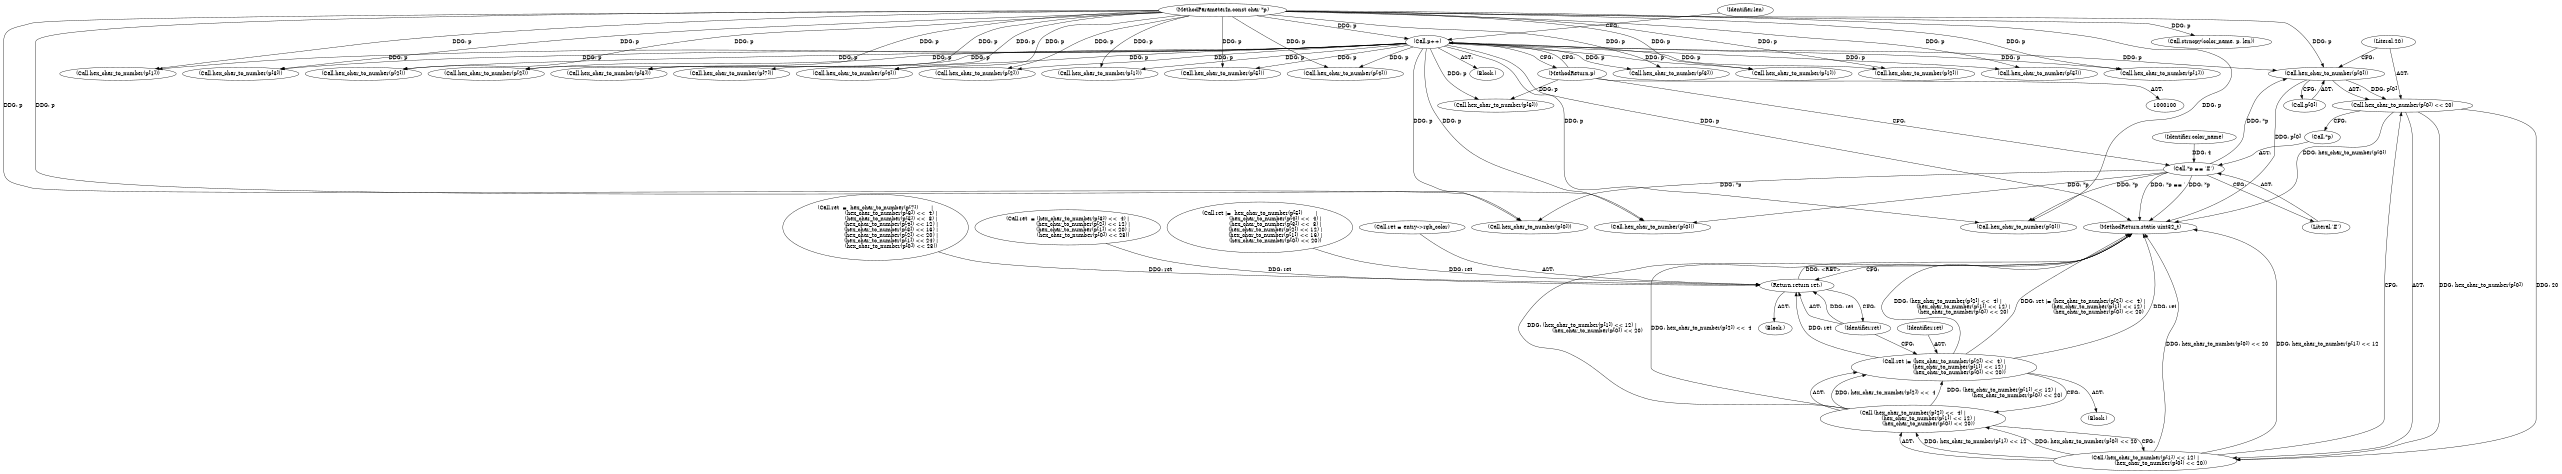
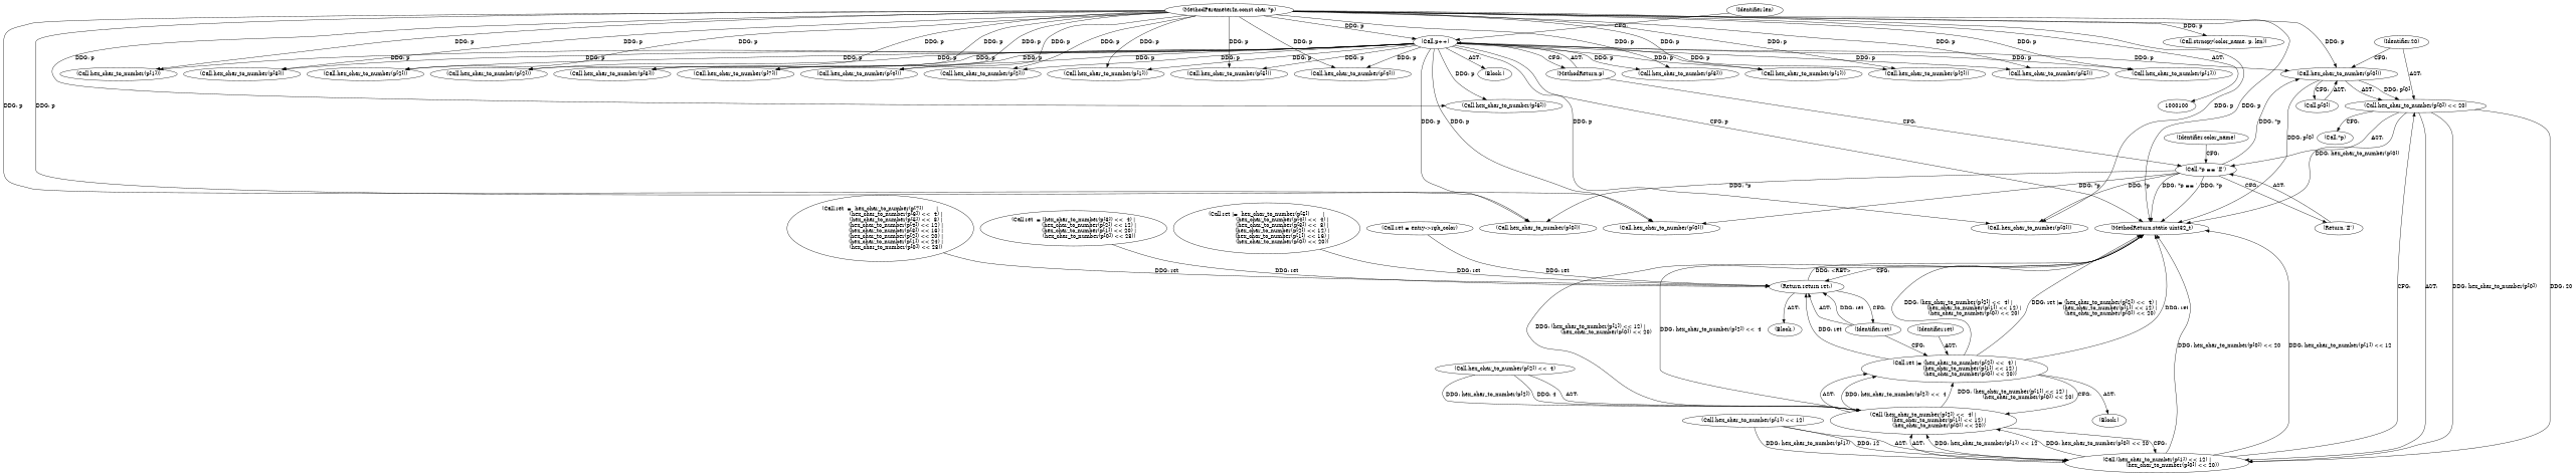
  digraph {
    n1 [label="(Call,hex_char_to_number(p[0]))"]
    n2 [label="(Call,hex_char_to_number(p[0]) << 20)"]
    n3 [label="(Call,p[0])"]
    n4 [label="(MethodReturn,static uint32_t)"]
    n5 [label="(Call,(hex_char_to_number(p[1]) << 12) |\n                   (hex_char_to_number(p[0]) << 20))"]
    n6 [label="(Call,*p)"]
    n7 [label="(Return,return ret;)"]
    n8 [label="(Call,p++)"]
    n9 [label="(Call,hex_char_to_number(p[1]))"]
    n10 [label="(Call,hex_char_to_number(p[6]))"]
    n11 [label="(Call,hex_char_to_number(p[3]))"]
    n12 [label="(Call,hex_char_to_number(p[2]))"]
    n13 [label="(Call,hex_char_to_number(p[2]))"]
    n14 [label="(Call,hex_char_to_number(p[3]))"]
    n15 [label="(Block,)"]
    n16 [label="(Call,hex_char_to_number(p[0]))"]
    n17 [label="(Call,hex_char_to_number(p[7]))"]
    n18 [label="(Call,hex_char_to_number(p[4]))"]
    n19 [label="(Call,hex_char_to_number(p[2]))"]
    n20 [label="(Call,hex_char_to_number(p[1]))"]
    n21 [label="(Call,hex_char_to_number(p[5]))"]
    n22 [label="(Call,hex_char_to_number(p[3]))"]
    n23 [label="(Call,hex_char_to_number(p[1]))"]
    n24 [label="(Call,hex_char_to_number(p[0]))"]
    n25 [label="(Call,hex_char_to_number(p[2]))"]
    n26 [label="(Call,hex_char_to_number(p[5]))"]
    n27 [label="(Call,hex_char_to_number(p[1]))"]
    n28 [label="(MethodReturn,p)"]
    n29 [label="(Call,hex_char_to_number(p[0]))"]
    n30 [label="(Call,hex_char_to_number(p[4]))"]
    n31 [label="(Call,*p == '#')"]
    n32 [label="(MethodParameterIn,const char *p)"]
    n33 [label="(Call,strncpy(color_name, p, len))"]
    1000100
-   n35 [label="(Literal,'#')"]
+   n35 [label="(Return,'#')"]
    n36 [label="(Call,(hex_char_to_number(p[2]) <<  4) |\n                   (hex_char_to_number(p[1]) << 12) |\n                   (hex_char_to_number(p[0]) << 20))"]
-   n37 [label="(Literal,20)"]
+   n37 [label="(Identifier,20)"]
    n38 [label="(Call,ret |= (hex_char_to_number(p[2]) <<  4) |\n                   (hex_char_to_number(p[1]) << 12) |\n                   (hex_char_to_number(p[0]) << 20))"]
    n39 [label="(Block,)"]
    n40 [label="(Identifier,ret)"]
    n41 [label="(Block,)"]
    n42 [label="(Call,ret  =  hex_char_to_number(p[7])        |\n                   (hex_char_to_number(p[6]) <<  4) |\n                   (hex_char_to_number(p[5]) <<  8) |\n                   (hex_char_to_number(p[4]) << 12) |\n                   (hex_char_to_number(p[3]) << 16) |\n                   (hex_char_to_number(p[2]) << 20) |\n                   (hex_char_to_number(p[1]) << 24) |\n                   (hex_char_to_number(p[0]) << 28))"]
    n43 [label="(Identifier,color_name)"]
    n44 [label="(Call,ret  = (hex_char_to_number(p[3]) <<  4) |\n                   (hex_char_to_number(p[2]) << 12) |\n                   (hex_char_to_number(p[1]) << 20) |\n                   (hex_char_to_number(p[0]) << 28))"]
    n45 [label="(Call,ret |=  hex_char_to_number(p[5])        |\n                   (hex_char_to_number(p[4]) <<  4) |\n                   (hex_char_to_number(p[3]) <<  8) |\n                   (hex_char_to_number(p[2]) << 12) |\n                   (hex_char_to_number(p[1]) << 16) |\n                   (hex_char_to_number(p[0]) << 20))"]
    n46 [label="(Identifier,ret)"]
    n47 [label="(Call,ret = entry->rgb_color)"]
+   n48 [label="(Call,hex_char_to_number(p[2]) <<  4)"]
    n49 [label="(Identifier,len)"]
+   n50 [label="(Call,hex_char_to_number(p[1]) << 12)"]
    n1 -> n2 [label="AST: "]
    n1 -> n2 [label="DDG: p[0]"]
    n1 -> n3 [label="CFG: "]
    n1 -> n4 [label="DDG: p[0]"]
    n2 -> n4 [label="DDG: hex_char_to_number(p[0])"]
    n2 -> n5 [label="AST: "]
    n2 -> n5 [label="DDG: hex_char_to_number(p[0])"]
    n2 -> n5 [label="DDG: 20"]
    n2 -> n6 [label="CFG: "]
    n3 -> n1 [label="AST: "]
    n4 -> n7 [label="CFG: "]
    n5 -> n2 [label="CFG: "]
    n5 -> n4 [label="DDG: hex_char_to_number(p[0]) << 20"]
    n5 -> n4 [label="DDG: hex_char_to_number(p[1]) << 12"]
    n5 -> n36 [label="AST: "]
    n5 -> n36 [label="DDG: hex_char_to_number(p[1]) << 12"]
    n5 -> n36 [label="DDG: hex_char_to_number(p[0]) << 20"]
-   n6 -> n31 [label="AST: "]
+   n2 -> n31 [label="AST: "]
    n7 -> n4 [label="DDG: <RET>"]
    n7 -> n40 [label="CFG: "]
    n7 -> n41 [label="AST: "]
    n8 -> n1 [label="DDG: p"]
-   n8 -> n4 [label="DDG: p"]
+   n8 -> n4 [label="CFG: p"]
    n8 -> n9 [label="DDG: p"]
    n8 -> n10 [label="DDG: p"]
    n8 -> n11 [label="DDG: p"]
    n8 -> n12 [label="DDG: p"]
    n8 -> n13 [label="DDG: p"]
    n8 -> n14 [label="DDG: p"]
    n8 -> n15 [label="AST: "]
    n8 -> n16 [label="DDG: p"]
+   n8 -> n17 [label="DDG: p"]
    n8 -> n18 [label="DDG: p"]
    n8 -> n19 [label="DDG: p"]
    n8 -> n20 [label="DDG: p"]
    n8 -> n21 [label="DDG: p"]
    n8 -> n22 [label="DDG: p"]
    n8 -> n23 [label="DDG: p"]
    n8 -> n24 [label="DDG: p"]
    n8 -> n25 [label="DDG: p"]
    n8 -> n26 [label="DDG: p"]
    n8 -> n27 [label="DDG: p"]
    n8 -> n28 [label="CFG: "]
    n8 -> n29 [label="DDG: p"]
    n8 -> n30 [label="DDG: p"]
-   n28 -> n8 [label="CFG: "]
+   n28 -> n8 [label="AST: "]
    n28 -> n31 [label="CFG: "]
    n31 -> n1 [label="DDG: *p"]
    n31 -> n4 [label="DDG: *p == '"]
    n31 -> n4 [label="DDG: *p"]
    n31 -> n16 [label="DDG: *p"]
    n31 -> n24 [label="DDG: *p"]
    n31 -> n29 [label="DDG: *p"]
    n31 -> n35 [label="CFG: "]
    n32 -> n1 [label="DDG: p"]
+   n32 -> n4 [label="DDG: p"]
    n32 -> n8 [label="DDG: p"]
    n32 -> n9 [label="DDG: p"]
-   n28 -> n10 [label="DDG: p"]
+   n32 -> n10 [label="DDG: p"]
    n32 -> n11 [label="DDG: p"]
    n32 -> n12 [label="DDG: p"]
    n32 -> n13 [label="DDG: p"]
    n32 -> n14 [label="DDG: p"]
    n32 -> n16 [label="DDG: p"]
    n32 -> n17 [label="DDG: p"]
    n32 -> n18 [label="DDG: p"]
    n32 -> n19 [label="DDG: p"]
    n32 -> n20 [label="DDG: p"]
    n32 -> n21 [label="DDG: p"]
    n32 -> n22 [label="DDG: p"]
    n32 -> n23 [label="DDG: p"]
    n32 -> n24 [label="DDG: p"]
    n32 -> n25 [label="DDG: p"]
    n32 -> n26 [label="DDG: p"]
    n32 -> n27 [label="DDG: p"]
    n32 -> n29 [label="DDG: p"]
    n32 -> n30 [label="DDG: p"]
    n32 -> n33 [label="DDG: p"]
-   n28 -> 1000100 [label="AST: "]
+   n32 -> 1000100 [label="AST: "]
    n35 -> n31 [label="AST: "]
    n36 -> n4 [label="DDG: (hex_char_to_number(p[1]) << 12) |\n                   (hex_char_to_number(p[0]) << 20)"]
    n36 -> n4 [label="DDG: hex_char_to_number(p[2]) <<  4"]
    n36 -> n5 [label="CFG: "]
    n36 -> n38 [label="AST: "]
    n36 -> n38 [label="DDG: hex_char_to_number(p[2]) <<  4"]
    n36 -> n38 [label="DDG: (hex_char_to_number(p[1]) << 12) |\n                   (hex_char_to_number(p[0]) << 20)"]
    n37 -> n1 [label="CFG: "]
    n37 -> n2 [label="AST: "]
    n38 -> n4 [label="DDG: ret |= (hex_char_to_number(p[2]) <<  4) |\n                   (hex_char_to_number(p[1]) << 12) |\n                   (hex_char_to_number(p[0]) << 20)"]
    n38 -> n4 [label="DDG: ret"]
    n38 -> n4 [label="DDG: (hex_char_to_number(p[2]) <<  4) |\n                   (hex_char_to_number(p[1]) << 12) |\n                   (hex_char_to_number(p[0]) << 20)"]
    n38 -> n7 [label="DDG: ret"]
    n38 -> n36 [label="CFG: "]
    n38 -> n39 [label="AST: "]
    n40 -> n7 [label="AST: "]
    n40 -> n7 [label="DDG: ret"]
    n40 -> n38 [label="CFG: "]
    n42 -> n7 [label="DDG: ret"]
-   n43 -> n31 [label="DDG: 4"]
+   n43 -> n31 [label="CFG: "]
    n44 -> n7 [label="DDG: ret"]
    n45 -> n7 [label="DDG: ret"]
    n46 -> n38 [label="AST: "]
-   n47 -> n7 [label="AST: "]
+   n47 -> n7 [label="DDG: ret"]
+   n48 -> n36 [label="AST: "]
+   n48 -> n36 [label="DDG: hex_char_to_number(p[2])"]
+   n48 -> n36 [label="DDG: 4"]
    n49 -> n8 [label="CFG: "]
+   n50 -> n5 [label="AST: "]
+   n50 -> n5 [label="DDG: hex_char_to_number(p[1])"]
+   n50 -> n5 [label="DDG: 12"]
  }
